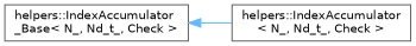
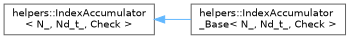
  digraph {
    rankdir=LR
    node [color=grey40 fillcolor=white fontname=Helvetica fontsize=10 shape=box style=filled]
    n1 [height=0.2 label="helpers::IndexAccumulator\l_Base\< N_, Nd_t_, Check \>" width=0.4]
    n2 [height=0.2 label="helpers::IndexAccumulator\l\< N_, Nd_t_, Check \>" width=0.4]
-   n1 -> n2 [color=steelblue1 dir=back fontname=Helvetica fontsize=10 labelfontname=Helvetica labelfontsize=10 style=solid]
+   n2 -> n1 [color=steelblue1 dir=back fontname=Helvetica fontsize=10 labelfontname=Helvetica labelfontsize=10 style=solid]
  }
